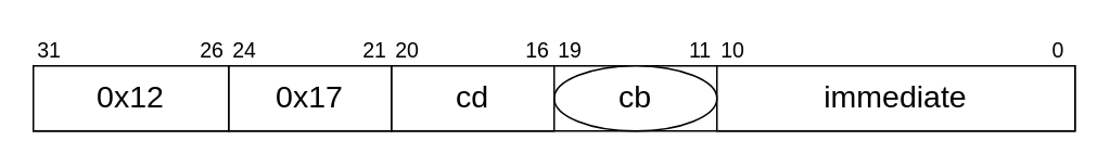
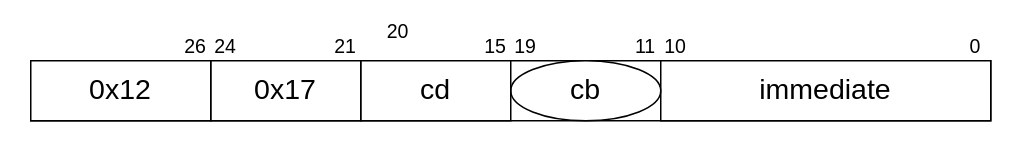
  <mxCell id="0" />
  <mxCell id="1" parent="0" />
  <mxCell id="2" value="" style="rounded=0;whiteSpace=wrap;html=1;" parent="1" vertex="1"><mxGeometry x="20" y="40" width="640" height="40" as="geometry" /></mxCell>
  <mxCell id="3" value="immediate" style="rounded=0;whiteSpace=wrap;html=1;fontSize=19;" parent="1" vertex="1"><mxGeometry x="440" y="40" width="220" height="40" as="geometry" /></mxCell>
  <mxCell id="4" value="cb" style="ellipse;whiteSpace=wrap;html=1;fontSize=19;" parent="1" vertex="1"><mxGeometry x="340" y="40" width="100" height="40" as="geometry" /></mxCell>
  <mxCell id="5" value="cd" style="rounded=0;whiteSpace=wrap;html=1;fontSize=19;" parent="1" vertex="1"><mxGeometry x="240" y="40" width="100" height="40" as="geometry" /></mxCell>
  <mxCell id="6" value="0x17" style="rounded=0;whiteSpace=wrap;html=1;fontSize=19;" parent="1" vertex="1"><mxGeometry x="140" y="40" width="100" height="40" as="geometry" /></mxCell>
  <mxCell id="7" value="0x12" style="rounded=0;whiteSpace=wrap;html=1;fontSize=19;" parent="1" vertex="1"><mxGeometry x="20" y="40" width="120" height="40" as="geometry" /></mxCell>
  <mxCell id="8" value="0" style="text;html=1;strokeColor=none;fillColor=none;align=center;verticalAlign=middle;whiteSpace=wrap;rounded=0;fontSize=13;" parent="1" vertex="1"><mxGeometry x="640" y="20" width="20" height="20" as="geometry" /></mxCell>
- <mxCell id="9" value="16" style="text;html=1;strokeColor=none;fillColor=none;align=center;verticalAlign=middle;whiteSpace=wrap;rounded=0;fontSize=13;" parent="1" vertex="1"><mxGeometry x="320" y="20" width="20" height="20" as="geometry" /></mxCell>
+ <mxCell id="9" value="15" style="text;html=1;strokeColor=none;fillColor=none;align=center;verticalAlign=middle;whiteSpace=wrap;rounded=0;fontSize=13;" parent="1" vertex="1"><mxGeometry x="320" y="20" width="20" height="20" as="geometry" /></mxCell>
  <mxCell id="10" value="19" style="text;html=1;strokeColor=none;fillColor=none;align=center;verticalAlign=middle;whiteSpace=wrap;rounded=0;fontSize=13;" parent="1" vertex="1"><mxGeometry x="340" y="20" width="20" height="20" as="geometry" /></mxCell>
  <mxCell id="11" value="10" style="text;html=1;strokeColor=none;fillColor=none;align=center;verticalAlign=middle;whiteSpace=wrap;rounded=0;fontSize=13;" parent="1" vertex="1"><mxGeometry x="440" y="20" width="20" height="20" as="geometry" /></mxCell>
- <mxCell id="12" value="31" style="text;html=1;strokeColor=none;fillColor=none;align=center;verticalAlign=middle;whiteSpace=wrap;rounded=0;fontSize=13;" parent="1" vertex="1"><mxGeometry x="20" y="20" width="20" height="20" as="geometry" /></mxCell>
  <mxCell id="13" value="24" style="text;html=1;strokeColor=none;fillColor=none;align=center;verticalAlign=middle;whiteSpace=wrap;rounded=0;fontSize=13;" parent="1" vertex="1"><mxGeometry x="140" y="20" width="20" height="20" as="geometry" /></mxCell>
  <mxCell id="14" value="21" style="text;html=1;strokeColor=none;fillColor=none;align=center;verticalAlign=middle;whiteSpace=wrap;rounded=0;fontSize=13;" parent="1" vertex="1"><mxGeometry x="220" y="20" width="20" height="20" as="geometry" /></mxCell>
- <mxCell id="15" value="20" style="text;html=1;strokeColor=none;fillColor=none;align=center;verticalAlign=middle;whiteSpace=wrap;rounded=0;fontSize=13;" parent="1" vertex="1"><mxGeometry x="240" y="20" width="20" height="20" as="geometry" /></mxCell>
+ <mxCell id="15" value="20" style="text;html=1;strokeColor=none;fillColor=none;align=center;verticalAlign=middle;whiteSpace=wrap;rounded=0;fontSize=13;" parent="1" vertex="1"><mxGeometry x="255" y="10" width="20" height="20" as="geometry" /></mxCell>
  <mxCell id="16" value="11" style="text;html=1;strokeColor=none;fillColor=none;align=center;verticalAlign=middle;whiteSpace=wrap;rounded=0;fontSize=13;" parent="1" vertex="1"><mxGeometry x="420" y="20" width="20" height="20" as="geometry" /></mxCell>
  <mxCell id="17" value="26" style="text;html=1;strokeColor=none;fillColor=none;align=center;verticalAlign=middle;whiteSpace=wrap;rounded=0;fontSize=13;" parent="1" vertex="1"><mxGeometry x="120" y="20" width="20" height="20" as="geometry" /></mxCell>
